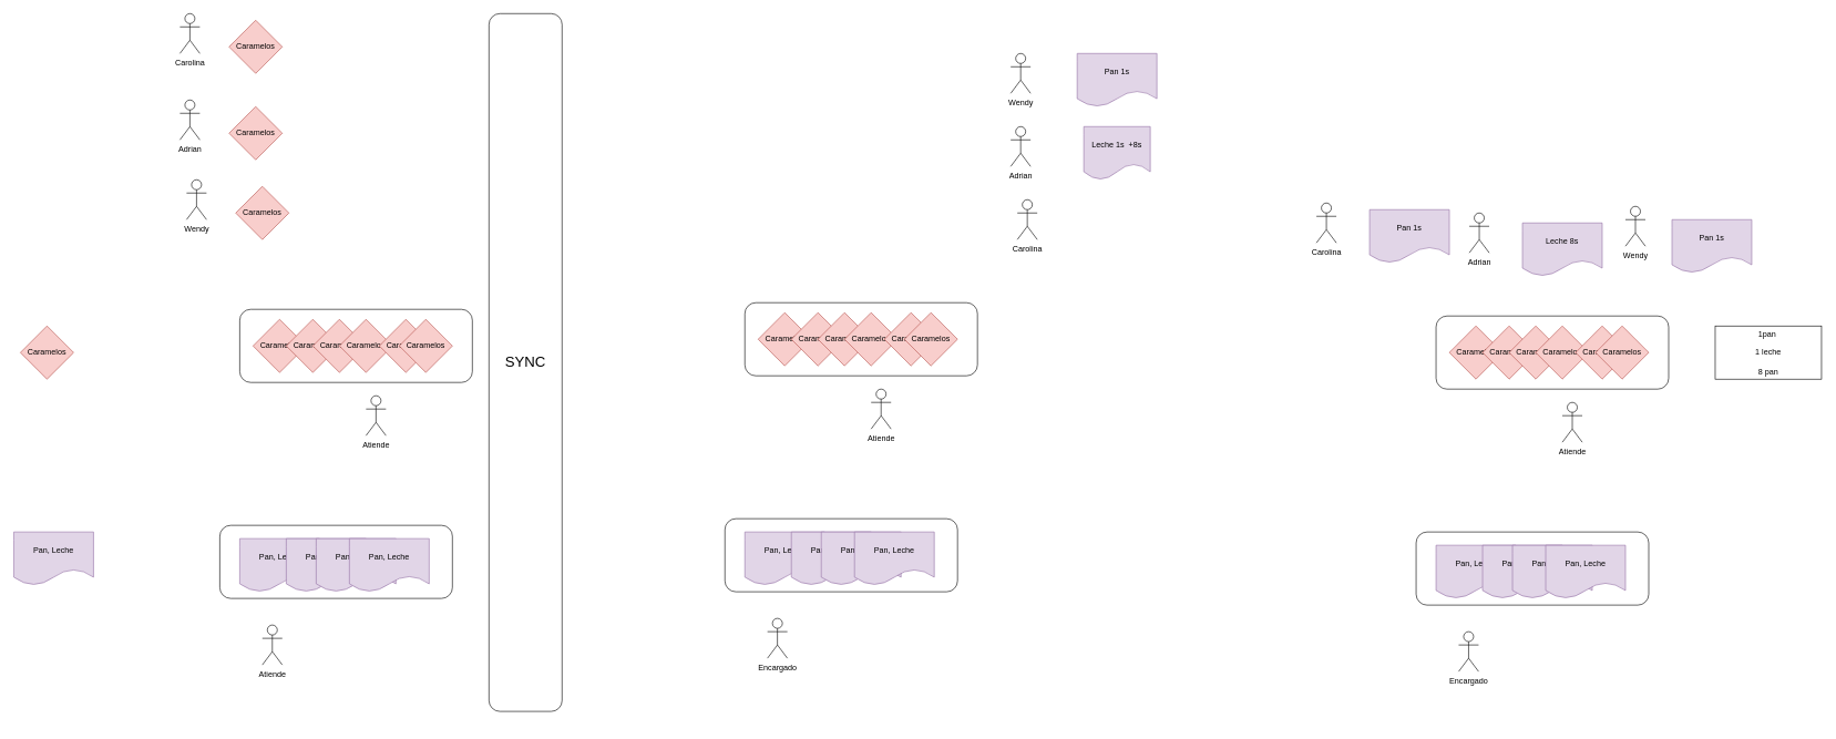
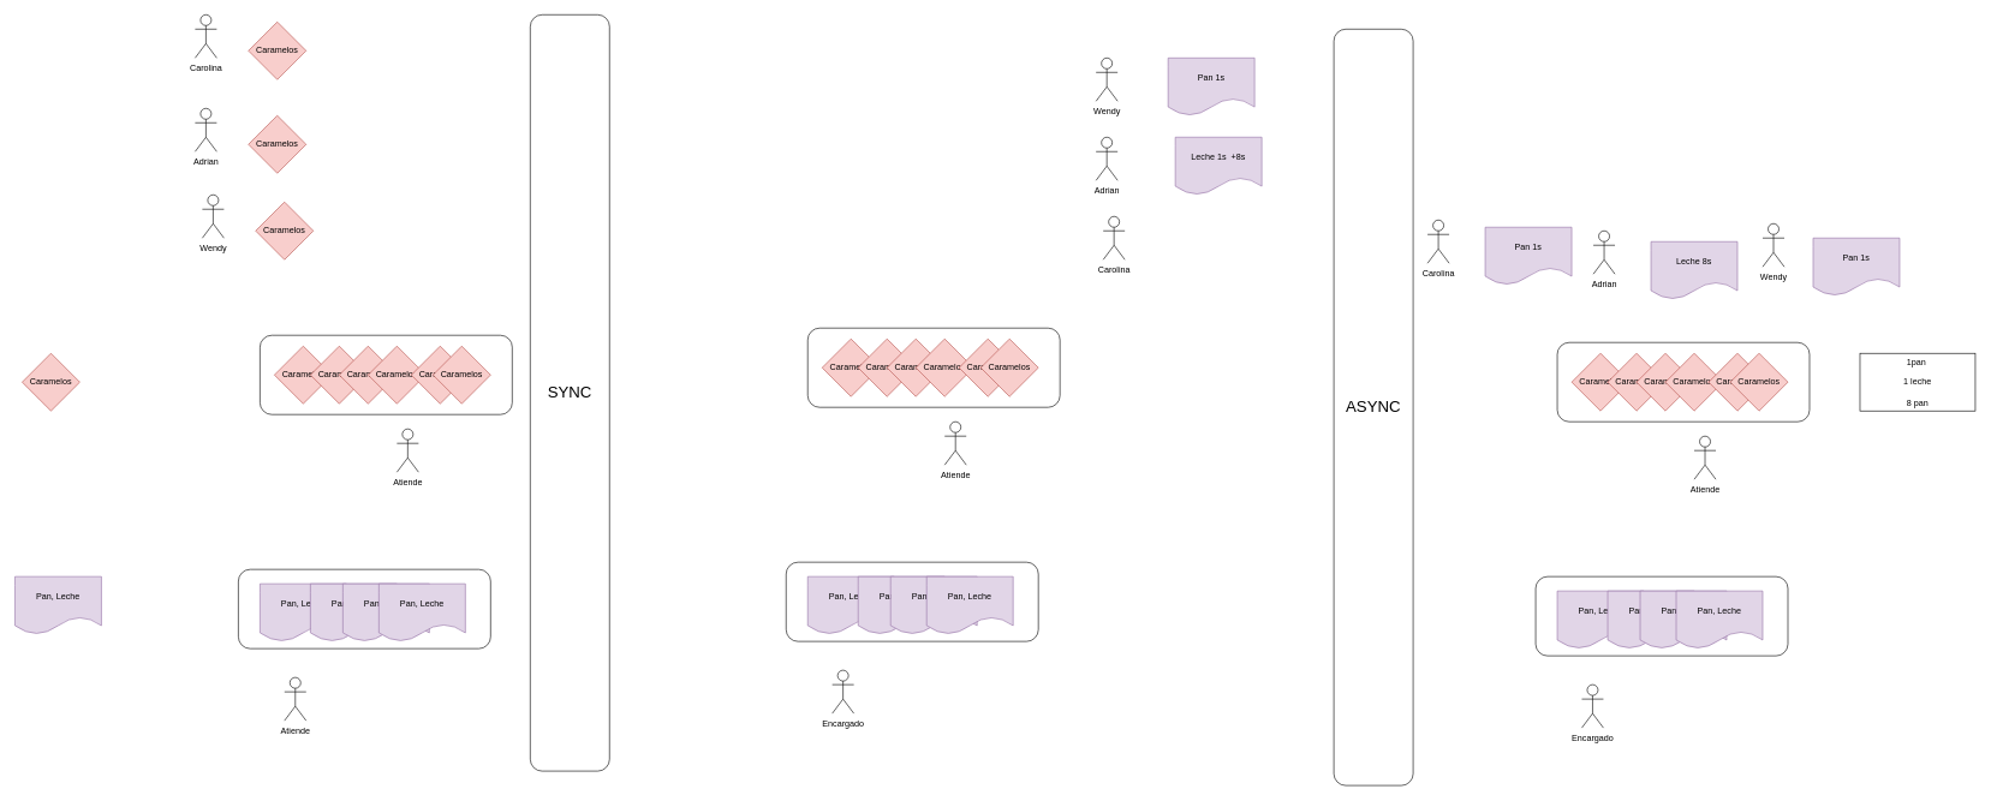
  <mxCell id="0" />
  <mxCell id="1" parent="0" />
  <mxCell id="2" value="Wendy" style="shape=umlActor;verticalLabelPosition=bottom;verticalAlign=top;html=1;outlineConnect=0;" parent="1" vertex="1"><mxGeometry x="280" y="270" width="30" height="60" as="geometry" /></mxCell>
  <mxCell id="3" value="Caramelos" style="rhombus;whiteSpace=wrap;html=1;fillColor=#f8cecc;strokeColor=#b85450;" parent="1" vertex="1"><mxGeometry x="354" y="280" width="80" height="80" as="geometry" /></mxCell>
  <mxCell id="4" value="Adrian" style="shape=umlActor;verticalLabelPosition=bottom;verticalAlign=top;html=1;outlineConnect=0;" parent="1" vertex="1"><mxGeometry x="270" y="150" width="30" height="60" as="geometry" /></mxCell>
  <mxCell id="5" value="Caramelos" style="rhombus;whiteSpace=wrap;html=1;fillColor=#f8cecc;strokeColor=#b85450;" parent="1" vertex="1"><mxGeometry x="344" y="160" width="80" height="80" as="geometry" /></mxCell>
  <mxCell id="6" value="Carolina" style="shape=umlActor;verticalLabelPosition=bottom;verticalAlign=top;html=1;outlineConnect=0;" parent="1" vertex="1"><mxGeometry x="270" y="20" width="30" height="60" as="geometry" /></mxCell>
  <mxCell id="7" value="Caramelos" style="rhombus;whiteSpace=wrap;html=1;fillColor=#f8cecc;strokeColor=#b85450;" parent="1" vertex="1"><mxGeometry x="344" y="30" width="80" height="80" as="geometry" /></mxCell>
  <mxCell id="8" value="Atiende" style="shape=umlActor;verticalLabelPosition=bottom;verticalAlign=top;html=1;outlineConnect=0;" parent="1" vertex="1"><mxGeometry x="550" y="595" width="30" height="60" as="geometry" /></mxCell>
  <mxCell id="9" value="" style="rounded=1;whiteSpace=wrap;html=1;" parent="1" vertex="1"><mxGeometry x="360" y="465" width="350" height="110" as="geometry" /></mxCell>
  <mxCell id="10" value="Caramelos" style="rhombus;whiteSpace=wrap;html=1;fillColor=#f8cecc;strokeColor=#b85450;" parent="1" vertex="1"><mxGeometry x="30" y="490" width="80" height="80" as="geometry" /></mxCell>
  <mxCell id="11" value="Caramelos" style="rhombus;whiteSpace=wrap;html=1;fillColor=#f8cecc;strokeColor=#b85450;" parent="1" vertex="1"><mxGeometry x="380" y="480" width="80" height="80" as="geometry" /></mxCell>
  <mxCell id="12" value="Caramelos" style="rhombus;whiteSpace=wrap;html=1;fillColor=#f8cecc;strokeColor=#b85450;" parent="1" vertex="1"><mxGeometry x="430" y="480" width="80" height="80" as="geometry" /></mxCell>
  <mxCell id="13" value="Caramelos" style="rhombus;whiteSpace=wrap;html=1;fillColor=#f8cecc;strokeColor=#b85450;" parent="1" vertex="1"><mxGeometry x="470" y="480" width="80" height="80" as="geometry" /></mxCell>
  <mxCell id="14" value="Caramelos" style="rhombus;whiteSpace=wrap;html=1;fillColor=#f8cecc;strokeColor=#b85450;" parent="1" vertex="1"><mxGeometry x="510" y="480" width="80" height="80" as="geometry" /></mxCell>
  <mxCell id="15" value="Caramelos" style="rhombus;whiteSpace=wrap;html=1;fillColor=#f8cecc;strokeColor=#b85450;" parent="1" vertex="1"><mxGeometry x="570" y="480" width="80" height="80" as="geometry" /></mxCell>
  <mxCell id="16" value="Caramelos" style="rhombus;whiteSpace=wrap;html=1;fillColor=#f8cecc;strokeColor=#b85450;" parent="1" vertex="1"><mxGeometry x="600" y="480" width="80" height="80" as="geometry" /></mxCell>
  <mxCell id="17" value="Pan, Leche" style="shape=document;whiteSpace=wrap;html=1;boundedLbl=1;fillColor=#e1d5e7;strokeColor=#9673a6;" parent="1" vertex="1"><mxGeometry x="20" y="800" width="120" height="80" as="geometry" /></mxCell>
  <mxCell id="18" value="" style="rounded=1;whiteSpace=wrap;html=1;" parent="1" vertex="1"><mxGeometry x="330" y="790" width="350" height="110" as="geometry" /></mxCell>
  <mxCell id="19" value="Atiende" style="shape=umlActor;verticalLabelPosition=bottom;verticalAlign=top;html=1;outlineConnect=0;" parent="1" vertex="1"><mxGeometry x="394" y="940" width="30" height="60" as="geometry" /></mxCell>
  <mxCell id="20" value="Pan, Leche" style="shape=document;whiteSpace=wrap;html=1;boundedLbl=1;fillColor=#e1d5e7;strokeColor=#9673a6;" parent="1" vertex="1"><mxGeometry x="360" y="810" width="120" height="80" as="geometry" /></mxCell>
  <mxCell id="21" value="Pan, Leche" style="shape=document;whiteSpace=wrap;html=1;boundedLbl=1;fillColor=#e1d5e7;strokeColor=#9673a6;" parent="1" vertex="1"><mxGeometry x="430" y="810" width="120" height="80" as="geometry" /></mxCell>
  <mxCell id="22" value="Pan, Leche" style="shape=document;whiteSpace=wrap;html=1;boundedLbl=1;fillColor=#e1d5e7;strokeColor=#9673a6;" parent="1" vertex="1"><mxGeometry x="475" y="810" width="120" height="80" as="geometry" /></mxCell>
  <mxCell id="23" value="Pan, Leche" style="shape=document;whiteSpace=wrap;html=1;boundedLbl=1;fillColor=#e1d5e7;strokeColor=#9673a6;" parent="1" vertex="1"><mxGeometry x="525" y="810" width="120" height="80" as="geometry" /></mxCell>
  <mxCell id="24" value="&lt;font style=&quot;font-size: 22px;&quot;&gt;SYNC&lt;/font&gt;" style="rounded=1;whiteSpace=wrap;html=1;" parent="1" vertex="1"><mxGeometry x="735" y="20" width="110" height="1050" as="geometry" /></mxCell>
  <mxCell id="25" value="Atiende" style="shape=umlActor;verticalLabelPosition=bottom;verticalAlign=top;html=1;outlineConnect=0;" parent="1" vertex="1"><mxGeometry x="1310" y="585" width="30" height="60" as="geometry" /></mxCell>
  <mxCell id="26" value="" style="rounded=1;whiteSpace=wrap;html=1;" parent="1" vertex="1"><mxGeometry x="1120" y="455" width="350" height="110" as="geometry" /></mxCell>
  <mxCell id="27" value="Caramelos" style="rhombus;whiteSpace=wrap;html=1;fillColor=#f8cecc;strokeColor=#b85450;" parent="1" vertex="1"><mxGeometry x="1140" y="470" width="80" height="80" as="geometry" /></mxCell>
  <mxCell id="28" value="" style="rounded=1;whiteSpace=wrap;html=1;" parent="1" vertex="1"><mxGeometry x="1090" y="780" width="350" height="110" as="geometry" /></mxCell>
  <mxCell id="29" value="Encargado" style="shape=umlActor;verticalLabelPosition=bottom;verticalAlign=top;html=1;outlineConnect=0;" parent="1" vertex="1"><mxGeometry x="1154" y="930" width="30" height="60" as="geometry" /></mxCell>
  <mxCell id="30" value="Pan, Leche" style="shape=document;whiteSpace=wrap;html=1;boundedLbl=1;fillColor=#e1d5e7;strokeColor=#9673a6;" parent="1" vertex="1"><mxGeometry x="1120" y="800" width="120" height="80" as="geometry" /></mxCell>
  <mxCell id="31" value="Pan, Leche" style="shape=document;whiteSpace=wrap;html=1;boundedLbl=1;fillColor=#e1d5e7;strokeColor=#9673a6;" parent="1" vertex="1"><mxGeometry x="1190" y="800" width="120" height="80" as="geometry" /></mxCell>
  <mxCell id="32" value="Pan, Leche" style="shape=document;whiteSpace=wrap;html=1;boundedLbl=1;fillColor=#e1d5e7;strokeColor=#9673a6;" parent="1" vertex="1"><mxGeometry x="1235" y="800" width="120" height="80" as="geometry" /></mxCell>
  <mxCell id="33" value="Caramelos" style="rhombus;whiteSpace=wrap;html=1;fillColor=#f8cecc;strokeColor=#b85450;" parent="1" vertex="1"><mxGeometry x="1190" y="470" width="80" height="80" as="geometry" /></mxCell>
  <mxCell id="34" value="Caramelos" style="rhombus;whiteSpace=wrap;html=1;fillColor=#f8cecc;strokeColor=#b85450;" parent="1" vertex="1"><mxGeometry x="1230" y="470" width="80" height="80" as="geometry" /></mxCell>
  <mxCell id="35" value="Caramelos" style="rhombus;whiteSpace=wrap;html=1;fillColor=#f8cecc;strokeColor=#b85450;" parent="1" vertex="1"><mxGeometry x="1270" y="470" width="80" height="80" as="geometry" /></mxCell>
  <mxCell id="36" value="Caramelos" style="rhombus;whiteSpace=wrap;html=1;fillColor=#f8cecc;strokeColor=#b85450;" parent="1" vertex="1"><mxGeometry x="1330" y="470" width="80" height="80" as="geometry" /></mxCell>
  <mxCell id="37" value="Caramelos" style="rhombus;whiteSpace=wrap;html=1;fillColor=#f8cecc;strokeColor=#b85450;" parent="1" vertex="1"><mxGeometry x="1360" y="470" width="80" height="80" as="geometry" /></mxCell>
  <mxCell id="38" value="Pan, Leche" style="shape=document;whiteSpace=wrap;html=1;boundedLbl=1;fillColor=#e1d5e7;strokeColor=#9673a6;" parent="1" vertex="1"><mxGeometry x="1285" y="800" width="120" height="80" as="geometry" /></mxCell>
  <mxCell id="39" value="Wendy" style="shape=umlActor;verticalLabelPosition=bottom;verticalAlign=top;html=1;outlineConnect=0;" parent="1" vertex="1"><mxGeometry x="1520" y="80" width="30" height="60" as="geometry" /></mxCell>
  <mxCell id="40" value="Adrian" style="shape=umlActor;verticalLabelPosition=bottom;verticalAlign=top;html=1;outlineConnect=0;" parent="1" vertex="1"><mxGeometry x="1520" y="190" width="30" height="60" as="geometry" /></mxCell>
  <mxCell id="41" value="Carolina" style="shape=umlActor;verticalLabelPosition=bottom;verticalAlign=top;html=1;outlineConnect=0;" parent="1" vertex="1"><mxGeometry x="1530" y="300" width="30" height="60" as="geometry" /></mxCell>
  <mxCell id="42" value="Pan 1s" style="shape=document;whiteSpace=wrap;html=1;boundedLbl=1;fillColor=#e1d5e7;strokeColor=#9673a6;" parent="1" vertex="1"><mxGeometry x="1620" y="80" width="120" height="80" as="geometry" /></mxCell>
- <mxCell id="43" value="Leche 1s&amp;nbsp; +8s" style="shape=document;whiteSpace=wrap;html=1;boundedLbl=1;fillColor=#e1d5e7;strokeColor=#9673a6;" parent="1" vertex="1"><mxGeometry x="1630" y="190" width="100" height="80" as="geometry" /></mxCell>
+ <mxCell id="43" value="Leche 1s&amp;nbsp; +8s" style="shape=document;whiteSpace=wrap;html=1;boundedLbl=1;fillColor=#e1d5e7;strokeColor=#9673a6;" parent="1" vertex="1"><mxGeometry x="1630" y="190" width="120" height="80" as="geometry" /></mxCell>
+ <mxCell id="44" value="&lt;font style=&quot;font-size: 22px;&quot;&gt;ASYNC&lt;/font&gt;" style="rounded=1;whiteSpace=wrap;html=1;" parent="1" vertex="1"><mxGeometry x="1850" y="40" width="110" height="1050" as="geometry" /></mxCell>
  <mxCell id="45" value="Wendy" style="shape=umlActor;verticalLabelPosition=bottom;verticalAlign=top;html=1;outlineConnect=0;" parent="1" vertex="1"><mxGeometry x="2445" y="310" width="30" height="60" as="geometry" /></mxCell>
  <mxCell id="46" value="Atiende" style="shape=umlActor;verticalLabelPosition=bottom;verticalAlign=top;html=1;outlineConnect=0;" parent="1" vertex="1"><mxGeometry x="2350" y="605" width="30" height="60" as="geometry" /></mxCell>
  <mxCell id="47" value="" style="rounded=1;whiteSpace=wrap;html=1;" parent="1" vertex="1"><mxGeometry x="2160" y="475" width="350" height="110" as="geometry" /></mxCell>
  <mxCell id="48" value="Caramelos" style="rhombus;whiteSpace=wrap;html=1;fillColor=#f8cecc;strokeColor=#b85450;" parent="1" vertex="1"><mxGeometry x="2180" y="490" width="80" height="80" as="geometry" /></mxCell>
  <mxCell id="49" value="" style="rounded=1;whiteSpace=wrap;html=1;" parent="1" vertex="1"><mxGeometry x="2130" y="800" width="350" height="110" as="geometry" /></mxCell>
  <mxCell id="50" value="Encargado" style="shape=umlActor;verticalLabelPosition=bottom;verticalAlign=top;html=1;outlineConnect=0;" parent="1" vertex="1"><mxGeometry x="2194" y="950" width="30" height="60" as="geometry" /></mxCell>
  <mxCell id="51" value="Pan, Leche" style="shape=document;whiteSpace=wrap;html=1;boundedLbl=1;fillColor=#e1d5e7;strokeColor=#9673a6;" parent="1" vertex="1"><mxGeometry x="2160" y="820" width="120" height="80" as="geometry" /></mxCell>
  <mxCell id="52" value="Pan, Leche" style="shape=document;whiteSpace=wrap;html=1;boundedLbl=1;fillColor=#e1d5e7;strokeColor=#9673a6;" parent="1" vertex="1"><mxGeometry x="2230" y="820" width="120" height="80" as="geometry" /></mxCell>
  <mxCell id="53" value="Pan, Leche" style="shape=document;whiteSpace=wrap;html=1;boundedLbl=1;fillColor=#e1d5e7;strokeColor=#9673a6;" parent="1" vertex="1"><mxGeometry x="2275" y="820" width="120" height="80" as="geometry" /></mxCell>
  <mxCell id="54" value="Caramelos" style="rhombus;whiteSpace=wrap;html=1;fillColor=#f8cecc;strokeColor=#b85450;" parent="1" vertex="1"><mxGeometry x="2230" y="490" width="80" height="80" as="geometry" /></mxCell>
  <mxCell id="55" value="Caramelos" style="rhombus;whiteSpace=wrap;html=1;fillColor=#f8cecc;strokeColor=#b85450;" parent="1" vertex="1"><mxGeometry x="2270" y="490" width="80" height="80" as="geometry" /></mxCell>
  <mxCell id="56" value="Caramelos" style="rhombus;whiteSpace=wrap;html=1;fillColor=#f8cecc;strokeColor=#b85450;" parent="1" vertex="1"><mxGeometry x="2310" y="490" width="80" height="80" as="geometry" /></mxCell>
  <mxCell id="57" value="Caramelos" style="rhombus;whiteSpace=wrap;html=1;fillColor=#f8cecc;strokeColor=#b85450;" parent="1" vertex="1"><mxGeometry x="2370" y="490" width="80" height="80" as="geometry" /></mxCell>
  <mxCell id="58" value="Caramelos" style="rhombus;whiteSpace=wrap;html=1;fillColor=#f8cecc;strokeColor=#b85450;" parent="1" vertex="1"><mxGeometry x="2400" y="490" width="80" height="80" as="geometry" /></mxCell>
  <mxCell id="59" value="Pan, Leche" style="shape=document;whiteSpace=wrap;html=1;boundedLbl=1;fillColor=#e1d5e7;strokeColor=#9673a6;" parent="1" vertex="1"><mxGeometry x="2325" y="820" width="120" height="80" as="geometry" /></mxCell>
  <mxCell id="60" value="Adrian" style="shape=umlActor;verticalLabelPosition=bottom;verticalAlign=top;html=1;outlineConnect=0;" parent="1" vertex="1"><mxGeometry x="2210" y="320" width="30" height="60" as="geometry" /></mxCell>
  <mxCell id="61" value="Pan 1s" style="shape=document;whiteSpace=wrap;html=1;boundedLbl=1;fillColor=#e1d5e7;strokeColor=#9673a6;" parent="1" vertex="1"><mxGeometry x="2515" y="330" width="120" height="80" as="geometry" /></mxCell>
  <mxCell id="62" value="Leche 8s" style="shape=document;whiteSpace=wrap;html=1;boundedLbl=1;fillColor=#e1d5e7;strokeColor=#9673a6;" parent="1" vertex="1"><mxGeometry x="2290" y="335" width="120" height="80" as="geometry" /></mxCell>
  <mxCell id="63" value="1pan&amp;nbsp;&lt;br&gt;&lt;br&gt;1 leche&lt;br&gt;&lt;br&gt;8 pan" style="rounded=0;whiteSpace=wrap;html=1;" parent="1" vertex="1"><mxGeometry x="2580" y="490" width="160" height="80" as="geometry" /></mxCell>
  <mxCell id="64" value="Carolina" style="shape=umlActor;verticalLabelPosition=bottom;verticalAlign=top;html=1;outlineConnect=0;" parent="1" vertex="1"><mxGeometry x="1980" y="305" width="30" height="60" as="geometry" /></mxCell>
  <mxCell id="65" value="Pan 1s" style="shape=document;whiteSpace=wrap;html=1;boundedLbl=1;fillColor=#e1d5e7;strokeColor=#9673a6;" parent="1" vertex="1"><mxGeometry x="2060" y="315" width="120" height="80" as="geometry" /></mxCell>
